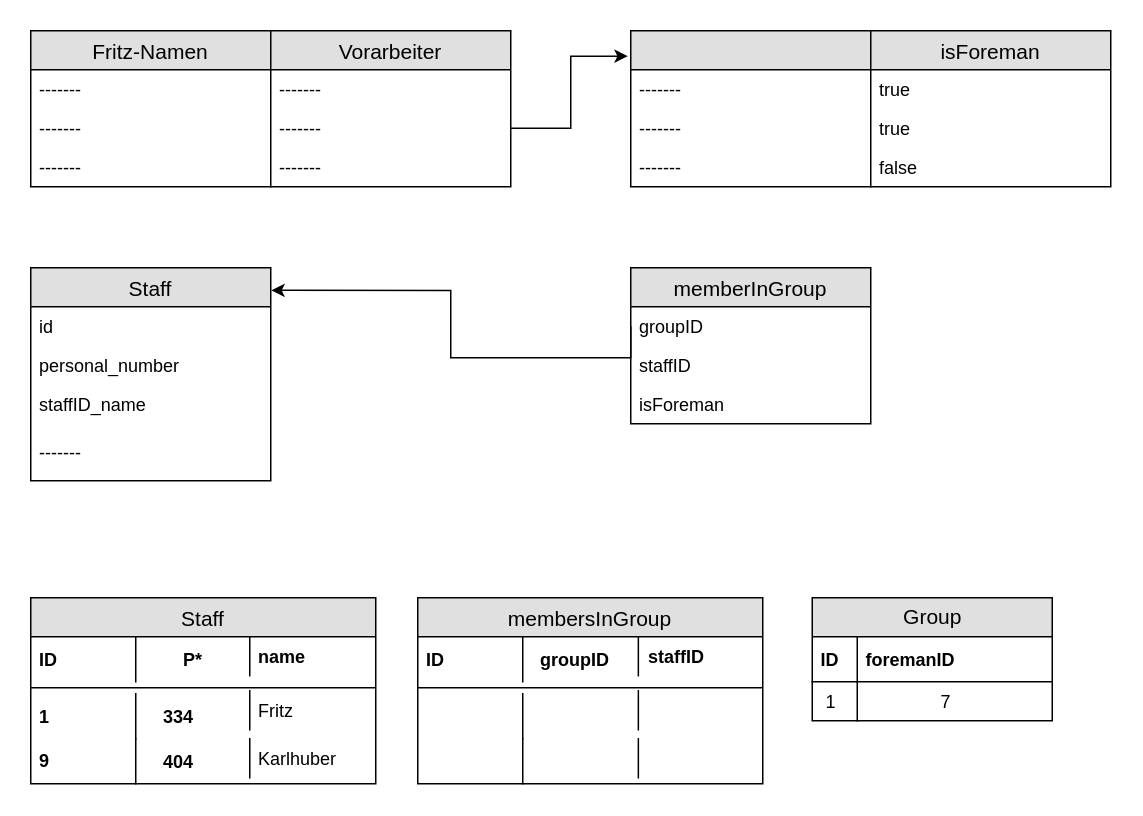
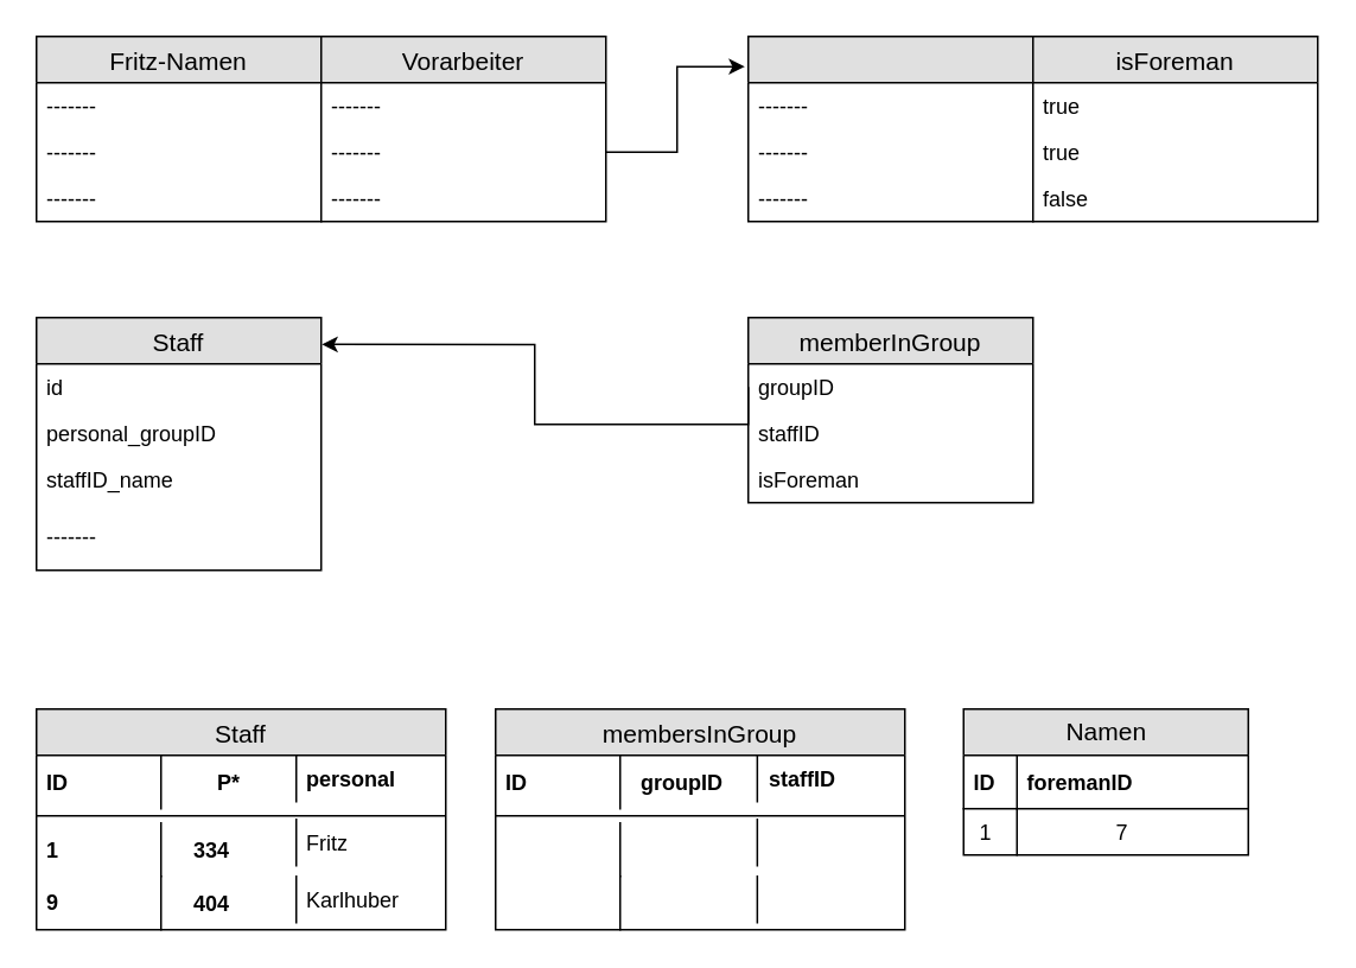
  <mxCell id="0" />
  <mxCell id="1" parent="0" />
  <mxCell id="2" value="Fritz-Namen" style="swimlane;fontStyle=0;childLayout=stackLayout;horizontal=1;startSize=26;fillColor=#e0e0e0;horizontalStack=0;resizeParent=1;resizeParentMax=0;resizeLast=0;collapsible=1;marginBottom=0;swimlaneFillColor=#ffffff;align=center;fontSize=14;" parent="1" vertex="1"><mxGeometry x="20" y="20" width="160" height="104" as="geometry" /></mxCell>
  <mxCell id="3" value="-------" style="text;strokeColor=none;fillColor=none;spacingLeft=4;spacingRight=4;overflow=hidden;rotatable=0;points=[[0,0.5],[1,0.5]];portConstraint=eastwest;fontSize=12;" parent="2" vertex="1"><mxGeometry y="26" width="160" height="26" as="geometry" /></mxCell>
  <mxCell id="4" value="-------" style="text;strokeColor=none;fillColor=none;spacingLeft=4;spacingRight=4;overflow=hidden;rotatable=0;points=[[0,0.5],[1,0.5]];portConstraint=eastwest;fontSize=12;" parent="2" vertex="1"><mxGeometry y="52" width="160" height="26" as="geometry" /></mxCell>
  <mxCell id="5" value="-------" style="text;strokeColor=none;fillColor=none;spacingLeft=4;spacingRight=4;overflow=hidden;rotatable=0;points=[[0,0.5],[1,0.5]];portConstraint=eastwest;fontSize=12;" parent="2" vertex="1"><mxGeometry y="78" width="160" height="26" as="geometry" /></mxCell>
  <mxCell id="6" value="Vorarbeiter" style="swimlane;fontStyle=0;childLayout=stackLayout;horizontal=1;startSize=26;fillColor=#e0e0e0;horizontalStack=0;resizeParent=1;resizeParentMax=0;resizeLast=0;collapsible=1;marginBottom=0;swimlaneFillColor=#ffffff;align=center;fontSize=14;" parent="1" vertex="1"><mxGeometry x="180" y="20" width="160" height="104" as="geometry" /></mxCell>
  <mxCell id="7" value="-------" style="text;strokeColor=none;fillColor=none;spacingLeft=4;spacingRight=4;overflow=hidden;rotatable=0;points=[[0,0.5],[1,0.5]];portConstraint=eastwest;fontSize=12;" parent="6" vertex="1"><mxGeometry y="26" width="160" height="26" as="geometry" /></mxCell>
  <mxCell id="8" value="-------" style="text;strokeColor=none;fillColor=none;spacingLeft=4;spacingRight=4;overflow=hidden;rotatable=0;points=[[0,0.5],[1,0.5]];portConstraint=eastwest;fontSize=12;" parent="6" vertex="1"><mxGeometry y="52" width="160" height="26" as="geometry" /></mxCell>
  <mxCell id="9" value="-------" style="text;strokeColor=none;fillColor=none;spacingLeft=4;spacingRight=4;overflow=hidden;rotatable=0;points=[[0,0.5],[1,0.5]];portConstraint=eastwest;fontSize=12;" parent="6" vertex="1"><mxGeometry y="78" width="160" height="26" as="geometry" /></mxCell>
  <mxCell id="10" value="" style="swimlane;fontStyle=0;childLayout=stackLayout;horizontal=1;startSize=26;fillColor=#e0e0e0;horizontalStack=0;resizeParent=1;resizeParentMax=0;resizeLast=0;collapsible=1;marginBottom=0;swimlaneFillColor=#ffffff;align=center;fontSize=14;" parent="1" vertex="1"><mxGeometry x="420" y="20" width="160" height="104" as="geometry" /></mxCell>
  <mxCell id="11" value="-------" style="text;strokeColor=none;fillColor=none;spacingLeft=4;spacingRight=4;overflow=hidden;rotatable=0;points=[[0,0.5],[1,0.5]];portConstraint=eastwest;fontSize=12;" parent="10" vertex="1"><mxGeometry y="26" width="160" height="26" as="geometry" /></mxCell>
  <mxCell id="12" value="-------" style="text;strokeColor=none;fillColor=none;spacingLeft=4;spacingRight=4;overflow=hidden;rotatable=0;points=[[0,0.5],[1,0.5]];portConstraint=eastwest;fontSize=12;" parent="10" vertex="1"><mxGeometry y="52" width="160" height="26" as="geometry" /></mxCell>
  <mxCell id="13" value="-------" style="text;strokeColor=none;fillColor=none;spacingLeft=4;spacingRight=4;overflow=hidden;rotatable=0;points=[[0,0.5],[1,0.5]];portConstraint=eastwest;fontSize=12;" parent="10" vertex="1"><mxGeometry y="78" width="160" height="26" as="geometry" /></mxCell>
  <mxCell id="14" value="isForeman" style="swimlane;fontStyle=0;childLayout=stackLayout;horizontal=1;startSize=26;fillColor=#e0e0e0;horizontalStack=0;resizeParent=1;resizeParentMax=0;resizeLast=0;collapsible=1;marginBottom=0;swimlaneFillColor=#ffffff;align=center;fontSize=14;" parent="1" vertex="1"><mxGeometry x="580" y="20" width="160" height="104" as="geometry" /></mxCell>
  <mxCell id="15" value="true" style="text;strokeColor=none;fillColor=none;spacingLeft=4;spacingRight=4;overflow=hidden;rotatable=0;points=[[0,0.5],[1,0.5]];portConstraint=eastwest;fontSize=12;" parent="14" vertex="1"><mxGeometry y="26" width="160" height="26" as="geometry" /></mxCell>
  <mxCell id="16" value="true" style="text;strokeColor=none;fillColor=none;spacingLeft=4;spacingRight=4;overflow=hidden;rotatable=0;points=[[0,0.5],[1,0.5]];portConstraint=eastwest;fontSize=12;" parent="14" vertex="1"><mxGeometry y="52" width="160" height="26" as="geometry" /></mxCell>
  <mxCell id="17" value="false" style="text;strokeColor=none;fillColor=none;spacingLeft=4;spacingRight=4;overflow=hidden;rotatable=0;points=[[0,0.5],[1,0.5]];portConstraint=eastwest;fontSize=12;" parent="14" vertex="1"><mxGeometry y="78" width="160" height="26" as="geometry" /></mxCell>
  <mxCell id="18" value="" style="edgeStyle=orthogonalEdgeStyle;rounded=0;orthogonalLoop=1;jettySize=auto;html=1;entryX=-0.012;entryY=0.163;entryDx=0;entryDy=0;entryPerimeter=0;" parent="1" source="8" target="10" edge="1"><mxGeometry relative="1" as="geometry" /></mxCell>
  <mxCell id="19" value="Staff" style="swimlane;fontStyle=0;childLayout=stackLayout;horizontal=1;startSize=26;fillColor=#e0e0e0;horizontalStack=0;resizeParent=1;resizeParentMax=0;resizeLast=0;collapsible=1;marginBottom=0;swimlaneFillColor=#ffffff;align=center;fontSize=14;" parent="1" vertex="1"><mxGeometry x="20" y="178" width="160" height="142" as="geometry" /></mxCell>
  <mxCell id="20" value="id" style="text;strokeColor=none;fillColor=none;spacingLeft=4;spacingRight=4;overflow=hidden;rotatable=0;points=[[0,0.5],[1,0.5]];portConstraint=eastwest;fontSize=12;" parent="19" vertex="1"><mxGeometry y="26" width="160" height="26" as="geometry" /></mxCell>
- <mxCell id="21" value="personal_number" style="text;strokeColor=none;fillColor=none;spacingLeft=4;spacingRight=4;overflow=hidden;rotatable=0;points=[[0,0.5],[1,0.5]];portConstraint=eastwest;fontSize=12;" parent="19" vertex="1"><mxGeometry y="52" width="160" height="26" as="geometry" /></mxCell>
+ <mxCell id="21" value="personal_groupID" style="text;strokeColor=none;fillColor=none;spacingLeft=4;spacingRight=4;overflow=hidden;rotatable=0;points=[[0,0.5],[1,0.5]];portConstraint=eastwest;fontSize=12;" parent="19" vertex="1"><mxGeometry y="52" width="160" height="26" as="geometry" /></mxCell>
  <mxCell id="22" value="staffID_name" style="text;strokeColor=none;fillColor=none;spacingLeft=4;spacingRight=4;overflow=hidden;rotatable=0;points=[[0,0.5],[1,0.5]];portConstraint=eastwest;fontSize=12;" parent="19" vertex="1"><mxGeometry y="78" width="160" height="32" as="geometry" /></mxCell>
  <mxCell id="23" value="-------" style="text;strokeColor=none;fillColor=none;spacingLeft=4;spacingRight=4;overflow=hidden;rotatable=0;points=[[0,0.5],[1,0.5]];portConstraint=eastwest;fontSize=12;" parent="19" vertex="1"><mxGeometry y="110" width="160" height="32" as="geometry" /></mxCell>
  <mxCell id="24" value="memberInGroup" style="swimlane;fontStyle=0;childLayout=stackLayout;horizontal=1;startSize=26;fillColor=#e0e0e0;horizontalStack=0;resizeParent=1;resizeParentMax=0;resizeLast=0;collapsible=1;marginBottom=0;swimlaneFillColor=#ffffff;align=center;fontSize=14;" parent="1" vertex="1"><mxGeometry x="420" y="178" width="160" height="104" as="geometry" /></mxCell>
  <mxCell id="25" value="groupID" style="text;strokeColor=none;fillColor=none;spacingLeft=4;spacingRight=4;overflow=hidden;rotatable=0;points=[[0,0.5],[1,0.5]];portConstraint=eastwest;fontSize=12;" parent="24" vertex="1"><mxGeometry y="26" width="160" height="26" as="geometry" /></mxCell>
  <mxCell id="26" value="staffID" style="text;strokeColor=none;fillColor=none;spacingLeft=4;spacingRight=4;overflow=hidden;rotatable=0;points=[[0,0.5],[1,0.5]];portConstraint=eastwest;fontSize=12;" parent="24" vertex="1"><mxGeometry y="52" width="160" height="26" as="geometry" /></mxCell>
  <mxCell id="27" value="isForeman" style="text;strokeColor=none;fillColor=none;spacingLeft=4;spacingRight=4;overflow=hidden;rotatable=0;points=[[0,0.5],[1,0.5]];portConstraint=eastwest;fontSize=12;" parent="24" vertex="1"><mxGeometry y="78" width="160" height="26" as="geometry" /></mxCell>
  <mxCell id="28" style="edgeStyle=orthogonalEdgeStyle;rounded=0;orthogonalLoop=1;jettySize=auto;html=1;exitX=0;exitY=0.5;exitDx=0;exitDy=0;entryX=1.002;entryY=0.106;entryDx=0;entryDy=0;entryPerimeter=0;" parent="1" source="25" target="19" edge="1"><mxGeometry relative="1" as="geometry"><Array as="points"><mxPoint x="420" y="238" /><mxPoint x="300" y="238" /><mxPoint x="300" y="193" /></Array></mxGeometry></mxCell>
  <mxCell id="29" value="Staff" style="swimlane;fontStyle=0;childLayout=stackLayout;horizontal=1;startSize=26;fillColor=#e0e0e0;horizontalStack=0;resizeParent=1;resizeParentMax=0;resizeLast=0;collapsible=1;marginBottom=0;swimlaneFillColor=#ffffff;align=center;fontSize=14;" parent="1" vertex="1"><mxGeometry x="20" y="398" width="230" height="124" as="geometry" /></mxCell>
  <mxCell id="30" value="            P*" style="shape=partialRectangle;top=0;left=0;right=0;bottom=0;align=left;verticalAlign=middle;fillColor=none;spacingLeft=60;spacingRight=4;overflow=hidden;rotatable=0;points=[[0,0.5],[1,0.5]];portConstraint=eastwest;dropTarget=0;fontStyle=1;fontSize=12;" parent="29" vertex="1"><mxGeometry y="26" width="230" height="30" as="geometry" /></mxCell>
  <mxCell id="31" value="ID" style="shape=partialRectangle;fontStyle=1;top=0;left=0;bottom=0;fillColor=none;align=left;verticalAlign=middle;spacingLeft=4;spacingRight=4;overflow=hidden;rotatable=0;points=[];portConstraint=eastwest;part=1;fontSize=12;" parent="30" vertex="1" connectable="0"><mxGeometry width="70" height="30" as="geometry" /></mxCell>
  <mxCell id="32" value="" style="line;strokeWidth=1;fillColor=none;align=left;verticalAlign=middle;spacingTop=-1;spacingLeft=3;spacingRight=3;rotatable=0;labelPosition=right;points=[];portConstraint=eastwest;fontSize=12;" parent="29" vertex="1"><mxGeometry y="56" width="230" height="8" as="geometry" /></mxCell>
  <mxCell id="33" value="        334" style="shape=partialRectangle;top=0;left=0;right=0;bottom=0;align=left;verticalAlign=middle;fillColor=none;spacingLeft=60;spacingRight=4;overflow=hidden;rotatable=0;points=[[0,0.5],[1,0.5]];portConstraint=eastwest;dropTarget=0;fontStyle=1;fontSize=12;" parent="29" vertex="1"><mxGeometry y="64" width="230" height="30" as="geometry" /></mxCell>
  <mxCell id="34" value="1" style="shape=partialRectangle;fontStyle=1;top=0;left=0;bottom=0;fillColor=none;align=left;verticalAlign=middle;spacingLeft=4;spacingRight=4;overflow=hidden;rotatable=0;points=[];portConstraint=eastwest;part=1;fontSize=12;" parent="33" vertex="1" connectable="0"><mxGeometry width="70" height="30" as="geometry" /></mxCell>
  <mxCell id="35" value="        404" style="shape=partialRectangle;top=0;left=0;right=0;bottom=0;align=left;verticalAlign=middle;fillColor=none;spacingLeft=60;spacingRight=4;overflow=hidden;rotatable=0;points=[[0,0.5],[1,0.5]];portConstraint=eastwest;dropTarget=0;fontStyle=1;fontSize=12;" parent="29" vertex="1"><mxGeometry y="94" width="230" height="30" as="geometry" /></mxCell>
  <mxCell id="36" value="9" style="shape=partialRectangle;fontStyle=1;top=0;left=0;bottom=0;fillColor=none;align=left;verticalAlign=middle;spacingLeft=4;spacingRight=4;overflow=hidden;rotatable=0;points=[];portConstraint=eastwest;part=1;fontSize=12;html=1;" parent="35" vertex="1" connectable="0"><mxGeometry width="70" height="30" as="geometry" /></mxCell>
- <mxCell id="37" value="name" style="shape=partialRectangle;top=0;left=0;right=0;bottom=0;align=left;verticalAlign=top;fillColor=none;spacingLeft=60;spacingRight=4;overflow=hidden;rotatable=0;points=[[0,0.5],[1,0.5]];portConstraint=eastwest;dropTarget=0;fontSize=12;fontStyle=1" parent="1" vertex="1"><mxGeometry x="110" y="424" width="120" height="26" as="geometry" /></mxCell>
+ <mxCell id="37" value="personal" style="shape=partialRectangle;top=0;left=0;right=0;bottom=0;align=left;verticalAlign=top;fillColor=none;spacingLeft=60;spacingRight=4;overflow=hidden;rotatable=0;points=[[0,0.5],[1,0.5]];portConstraint=eastwest;dropTarget=0;fontSize=12;fontStyle=1" parent="1" vertex="1"><mxGeometry x="110" y="424" width="120" height="26" as="geometry" /></mxCell>
  <mxCell id="38" value="" style="shape=partialRectangle;fontStyle=1;top=0;left=0;bottom=0;fillColor=none;align=left;verticalAlign=top;spacingLeft=4;spacingRight=4;overflow=hidden;rotatable=0;points=[];portConstraint=eastwest;part=1;fontSize=12;" parent="37" vertex="1" connectable="0"><mxGeometry width="56" height="26" as="geometry" /></mxCell>
  <mxCell id="39" value="Fritz" style="shape=partialRectangle;top=0;left=0;right=0;bottom=0;align=left;verticalAlign=top;fillColor=none;spacingLeft=60;spacingRight=4;overflow=hidden;rotatable=0;points=[[0,0.5],[1,0.5]];portConstraint=eastwest;dropTarget=0;fontSize=12;" parent="1" vertex="1"><mxGeometry x="110" y="460" width="120" height="26" as="geometry" /></mxCell>
  <mxCell id="40" value="" style="shape=partialRectangle;fontStyle=1;top=0;left=0;bottom=0;fillColor=none;align=left;verticalAlign=top;spacingLeft=4;spacingRight=4;overflow=hidden;rotatable=0;points=[];portConstraint=eastwest;part=1;fontSize=12;" parent="39" vertex="1" connectable="0"><mxGeometry width="56" height="26" as="geometry" /></mxCell>
  <mxCell id="41" value="Karlhuber" style="shape=partialRectangle;top=0;left=0;right=0;bottom=0;align=left;verticalAlign=top;fillColor=none;spacingLeft=60;spacingRight=4;overflow=hidden;rotatable=0;points=[[0,0.5],[1,0.5]];portConstraint=eastwest;dropTarget=0;fontSize=12;" parent="1" vertex="1"><mxGeometry x="110" y="492" width="120" height="26" as="geometry" /></mxCell>
  <mxCell id="42" value="" style="shape=partialRectangle;fontStyle=1;top=0;left=0;bottom=0;fillColor=none;align=left;verticalAlign=top;spacingLeft=4;spacingRight=4;overflow=hidden;rotatable=0;points=[];portConstraint=eastwest;part=1;fontSize=12;" parent="41" vertex="1" connectable="0"><mxGeometry width="56" height="26" as="geometry" /></mxCell>
  <mxCell id="43" value="membersInGroup" style="swimlane;fontStyle=0;childLayout=stackLayout;horizontal=1;startSize=26;fillColor=#e0e0e0;horizontalStack=0;resizeParent=1;resizeParentMax=0;resizeLast=0;collapsible=1;marginBottom=0;swimlaneFillColor=#ffffff;align=center;fontSize=14;" parent="1" vertex="1"><mxGeometry x="278" y="398" width="230" height="124" as="geometry" /></mxCell>
  <mxCell id="44" value="      groupID" style="shape=partialRectangle;top=0;left=0;right=0;bottom=0;align=left;verticalAlign=middle;fillColor=none;spacingLeft=60;spacingRight=4;overflow=hidden;rotatable=0;points=[[0,0.5],[1,0.5]];portConstraint=eastwest;dropTarget=0;fontStyle=1;fontSize=12;" parent="43" vertex="1"><mxGeometry y="26" width="230" height="30" as="geometry" /></mxCell>
  <mxCell id="45" value="ID" style="shape=partialRectangle;fontStyle=1;top=0;left=0;bottom=0;fillColor=none;align=left;verticalAlign=middle;spacingLeft=4;spacingRight=4;overflow=hidden;rotatable=0;points=[];portConstraint=eastwest;part=1;fontSize=12;" parent="44" vertex="1" connectable="0"><mxGeometry width="70" height="30" as="geometry" /></mxCell>
  <mxCell id="46" value="" style="line;strokeWidth=1;fillColor=none;align=left;verticalAlign=middle;spacingTop=-1;spacingLeft=3;spacingRight=3;rotatable=0;labelPosition=right;points=[];portConstraint=eastwest;fontSize=12;" parent="43" vertex="1"><mxGeometry y="56" width="230" height="8" as="geometry" /></mxCell>
  <mxCell id="47" value="" style="shape=partialRectangle;top=0;left=0;right=0;bottom=0;align=left;verticalAlign=middle;fillColor=none;spacingLeft=60;spacingRight=4;overflow=hidden;rotatable=0;points=[[0,0.5],[1,0.5]];portConstraint=eastwest;dropTarget=0;fontStyle=1;fontSize=12;" parent="43" vertex="1"><mxGeometry y="64" width="230" height="30" as="geometry" /></mxCell>
  <mxCell id="48" value="" style="shape=partialRectangle;fontStyle=1;top=0;left=0;bottom=0;fillColor=none;align=left;verticalAlign=middle;spacingLeft=4;spacingRight=4;overflow=hidden;rotatable=0;points=[];portConstraint=eastwest;part=1;fontSize=12;" parent="47" vertex="1" connectable="0"><mxGeometry width="70" height="30" as="geometry" /></mxCell>
  <mxCell id="49" value="" style="shape=partialRectangle;top=0;left=0;right=0;bottom=0;align=left;verticalAlign=middle;fillColor=none;spacingLeft=60;spacingRight=4;overflow=hidden;rotatable=0;points=[[0,0.5],[1,0.5]];portConstraint=eastwest;dropTarget=0;fontStyle=1;fontSize=12;" parent="43" vertex="1"><mxGeometry y="94" width="230" height="30" as="geometry" /></mxCell>
  <mxCell id="50" value="" style="shape=partialRectangle;fontStyle=1;top=0;left=0;bottom=0;fillColor=none;align=left;verticalAlign=middle;spacingLeft=4;spacingRight=4;overflow=hidden;rotatable=0;points=[];portConstraint=eastwest;part=1;fontSize=12;html=1;" parent="49" vertex="1" connectable="0"><mxGeometry width="70" height="30" as="geometry" /></mxCell>
  <mxCell id="51" value="staffID" style="shape=partialRectangle;top=0;left=0;right=0;bottom=0;align=left;verticalAlign=top;fillColor=none;spacingLeft=60;spacingRight=4;overflow=hidden;rotatable=0;points=[[0,0.5],[1,0.5]];portConstraint=eastwest;dropTarget=0;fontSize=12;fontStyle=1" parent="1" vertex="1"><mxGeometry x="370" y="424" width="118" height="26" as="geometry" /></mxCell>
  <mxCell id="52" value="" style="shape=partialRectangle;fontStyle=1;top=0;left=0;bottom=0;fillColor=none;align=left;verticalAlign=top;spacingLeft=4;spacingRight=4;overflow=hidden;rotatable=0;points=[];portConstraint=eastwest;part=1;fontSize=12;" parent="51" vertex="1" connectable="0"><mxGeometry width="55.067" height="26" as="geometry" /></mxCell>
  <mxCell id="53" value="" style="shape=partialRectangle;top=0;left=0;right=0;bottom=0;align=left;verticalAlign=top;fillColor=none;spacingLeft=60;spacingRight=4;overflow=hidden;rotatable=0;points=[[0,0.5],[1,0.5]];portConstraint=eastwest;dropTarget=0;fontSize=12;" parent="1" vertex="1"><mxGeometry x="370" y="460" width="118" height="26" as="geometry" /></mxCell>
  <mxCell id="54" value="" style="shape=partialRectangle;fontStyle=1;top=0;left=0;bottom=0;fillColor=none;align=left;verticalAlign=top;spacingLeft=4;spacingRight=4;overflow=hidden;rotatable=0;points=[];portConstraint=eastwest;part=1;fontSize=12;" parent="53" vertex="1" connectable="0"><mxGeometry width="55.067" height="26" as="geometry" /></mxCell>
  <mxCell id="55" value="" style="shape=partialRectangle;top=0;left=0;right=0;bottom=0;align=left;verticalAlign=top;fillColor=none;spacingLeft=60;spacingRight=4;overflow=hidden;rotatable=0;points=[[0,0.5],[1,0.5]];portConstraint=eastwest;dropTarget=0;fontSize=12;" parent="1" vertex="1"><mxGeometry x="370" y="492" width="118" height="26" as="geometry" /></mxCell>
  <mxCell id="56" value="" style="shape=partialRectangle;fontStyle=1;top=0;left=0;bottom=0;fillColor=none;align=left;verticalAlign=top;spacingLeft=4;spacingRight=4;overflow=hidden;rotatable=0;points=[];portConstraint=eastwest;part=1;fontSize=12;" parent="55" vertex="1" connectable="0"><mxGeometry width="55.067" height="26" as="geometry" /></mxCell>
- <mxCell id="57" value="Group" style="swimlane;fontStyle=0;childLayout=stackLayout;horizontal=1;startSize=26;fillColor=#e0e0e0;horizontalStack=0;resizeParent=1;resizeParentMax=0;resizeLast=0;collapsible=1;marginBottom=0;swimlaneFillColor=#ffffff;align=center;fontSize=14;html=1;" parent="1" vertex="1"><mxGeometry x="541" y="398" width="160" height="82" as="geometry" /></mxCell>
+ <mxCell id="57" value="Namen" style="swimlane;fontStyle=0;childLayout=stackLayout;horizontal=1;startSize=26;fillColor=#e0e0e0;horizontalStack=0;resizeParent=1;resizeParentMax=0;resizeLast=0;collapsible=1;marginBottom=0;swimlaneFillColor=#ffffff;align=center;fontSize=14;html=1;" parent="1" vertex="1"><mxGeometry x="541" y="398" width="160" height="82" as="geometry" /></mxCell>
  <mxCell id="58" value="foremanID" style="shape=partialRectangle;top=0;left=0;right=0;bottom=1;align=left;verticalAlign=middle;fillColor=none;spacingLeft=34;spacingRight=4;overflow=hidden;rotatable=0;points=[[0,0.5],[1,0.5]];portConstraint=eastwest;dropTarget=0;fontStyle=1;fontSize=12;" parent="57" vertex="1"><mxGeometry y="26" width="160" height="30" as="geometry" /></mxCell>
  <mxCell id="59" value="ID" style="shape=partialRectangle;top=0;left=0;bottom=0;fillColor=none;align=left;verticalAlign=middle;spacingLeft=4;spacingRight=4;overflow=hidden;rotatable=0;points=[];portConstraint=eastwest;part=1;fontSize=12;fontStyle=1" parent="58" vertex="1" connectable="0"><mxGeometry width="30" height="30" as="geometry" /></mxCell>
  <mxCell id="60" value="               7" style="shape=partialRectangle;top=0;left=0;right=0;bottom=0;align=left;verticalAlign=top;fillColor=none;spacingLeft=34;spacingRight=4;overflow=hidden;rotatable=0;points=[[0,0.5],[1,0.5]];portConstraint=eastwest;dropTarget=0;fontSize=12;" parent="57" vertex="1"><mxGeometry y="56" width="160" height="26" as="geometry" /></mxCell>
  <mxCell id="61" value=" 1" style="shape=partialRectangle;top=0;left=0;bottom=0;fillColor=none;align=left;verticalAlign=top;spacingLeft=4;spacingRight=4;overflow=hidden;rotatable=0;points=[];portConstraint=eastwest;part=1;fontSize=12;" parent="60" vertex="1" connectable="0"><mxGeometry width="30" height="26" as="geometry" /></mxCell>
